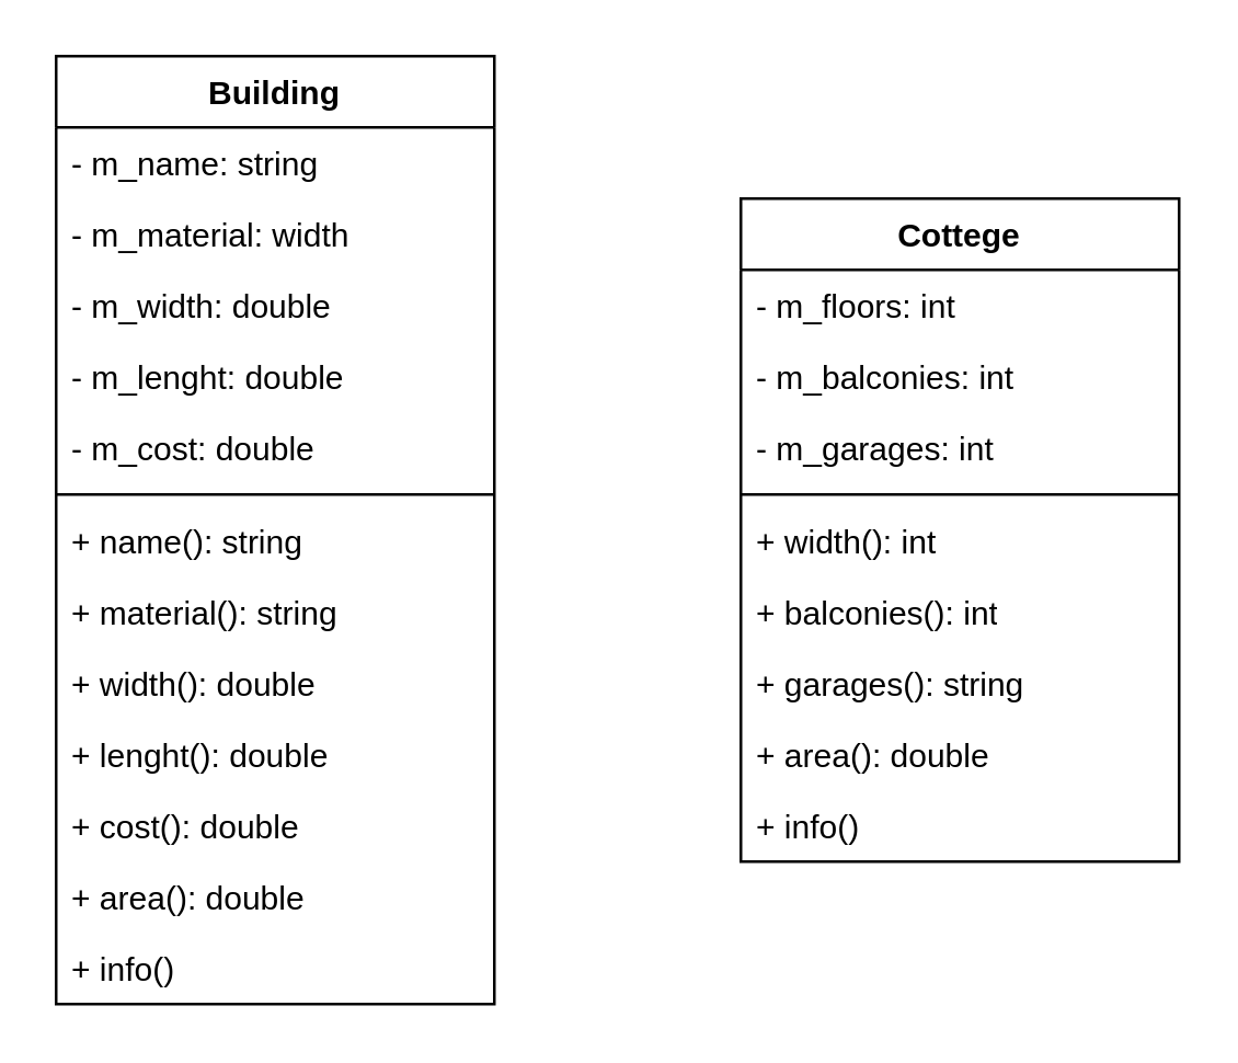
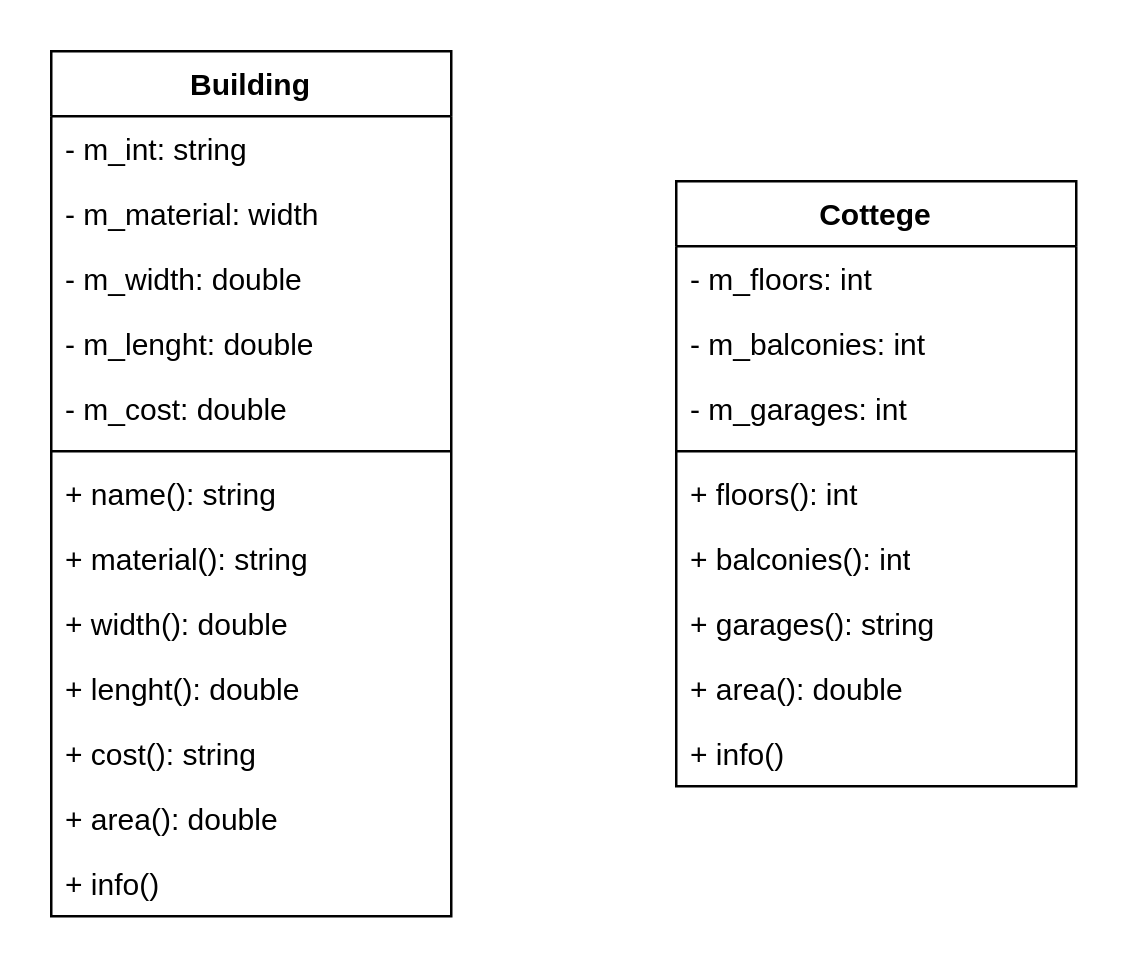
  <mxCell id="0" />
  <mxCell id="1" parent="0" />
  <mxCell id="2" value="Building" style="swimlane;fontStyle=1;align=center;verticalAlign=top;childLayout=stackLayout;horizontal=1;startSize=26;horizontalStack=0;resizeParent=1;resizeParentMax=0;resizeLast=0;collapsible=1;marginBottom=0;whiteSpace=wrap;html=1;" parent="1" vertex="1"><mxGeometry x="20" y="20" width="160" height="346" as="geometry" /></mxCell>
- <mxCell id="3" value="- m_name: string" style="text;strokeColor=none;fillColor=none;align=left;verticalAlign=top;spacingLeft=4;spacingRight=4;overflow=hidden;rotatable=0;points=[[0,0.5],[1,0.5]];portConstraint=eastwest;whiteSpace=wrap;html=1;" parent="2" vertex="1"><mxGeometry y="26" width="160" height="26" as="geometry" /></mxCell>
+ <mxCell id="3" value="- m_int: string" style="text;strokeColor=none;fillColor=none;align=left;verticalAlign=top;spacingLeft=4;spacingRight=4;overflow=hidden;rotatable=0;points=[[0,0.5],[1,0.5]];portConstraint=eastwest;whiteSpace=wrap;html=1;" parent="2" vertex="1"><mxGeometry y="26" width="160" height="26" as="geometry" /></mxCell>
  <mxCell id="4" value="- m_material: width" style="text;strokeColor=none;fillColor=none;align=left;verticalAlign=top;spacingLeft=4;spacingRight=4;overflow=hidden;rotatable=0;points=[[0,0.5],[1,0.5]];portConstraint=eastwest;whiteSpace=wrap;html=1;" parent="2" vertex="1"><mxGeometry y="52" width="160" height="26" as="geometry" /></mxCell>
  <mxCell id="5" value="- m_width: double" style="text;strokeColor=none;fillColor=none;align=left;verticalAlign=top;spacingLeft=4;spacingRight=4;overflow=hidden;rotatable=0;points=[[0,0.5],[1,0.5]];portConstraint=eastwest;whiteSpace=wrap;html=1;" parent="2" vertex="1"><mxGeometry y="78" width="160" height="26" as="geometry" /></mxCell>
  <mxCell id="6" value="- m_lenght: double" style="text;strokeColor=none;fillColor=none;align=left;verticalAlign=top;spacingLeft=4;spacingRight=4;overflow=hidden;rotatable=0;points=[[0,0.5],[1,0.5]];portConstraint=eastwest;whiteSpace=wrap;html=1;" parent="2" vertex="1"><mxGeometry y="104" width="160" height="26" as="geometry" /></mxCell>
  <mxCell id="7" value="- m_cost: double" style="text;strokeColor=none;fillColor=none;align=left;verticalAlign=top;spacingLeft=4;spacingRight=4;overflow=hidden;rotatable=0;points=[[0,0.5],[1,0.5]];portConstraint=eastwest;whiteSpace=wrap;html=1;" parent="2" vertex="1"><mxGeometry y="130" width="160" height="26" as="geometry" /></mxCell>
  <mxCell id="8" value="" style="line;strokeWidth=1;fillColor=none;align=left;verticalAlign=middle;spacingTop=-1;spacingLeft=3;spacingRight=3;rotatable=0;labelPosition=right;points=[];portConstraint=eastwest;strokeColor=inherit;" parent="2" vertex="1"><mxGeometry y="156" width="160" height="8" as="geometry" /></mxCell>
  <mxCell id="9" value="+ name(): string" style="text;strokeColor=none;fillColor=none;align=left;verticalAlign=top;spacingLeft=4;spacingRight=4;overflow=hidden;rotatable=0;points=[[0,0.5],[1,0.5]];portConstraint=eastwest;whiteSpace=wrap;html=1;" parent="2" vertex="1"><mxGeometry y="164" width="160" height="26" as="geometry" /></mxCell>
  <mxCell id="10" value="+ material(): string" style="text;strokeColor=none;fillColor=none;align=left;verticalAlign=top;spacingLeft=4;spacingRight=4;overflow=hidden;rotatable=0;points=[[0,0.5],[1,0.5]];portConstraint=eastwest;whiteSpace=wrap;html=1;" parent="2" vertex="1"><mxGeometry y="190" width="160" height="26" as="geometry" /></mxCell>
  <mxCell id="11" value="+ width(): double" style="text;strokeColor=none;fillColor=none;align=left;verticalAlign=top;spacingLeft=4;spacingRight=4;overflow=hidden;rotatable=0;points=[[0,0.5],[1,0.5]];portConstraint=eastwest;whiteSpace=wrap;html=1;" parent="2" vertex="1"><mxGeometry y="216" width="160" height="26" as="geometry" /></mxCell>
  <mxCell id="12" value="+ lenght(): double" style="text;strokeColor=none;fillColor=none;align=left;verticalAlign=top;spacingLeft=4;spacingRight=4;overflow=hidden;rotatable=0;points=[[0,0.5],[1,0.5]];portConstraint=eastwest;whiteSpace=wrap;html=1;" parent="2" vertex="1"><mxGeometry y="242" width="160" height="26" as="geometry" /></mxCell>
- <mxCell id="13" value="+ cost(): double" style="text;strokeColor=none;fillColor=none;align=left;verticalAlign=top;spacingLeft=4;spacingRight=4;overflow=hidden;rotatable=0;points=[[0,0.5],[1,0.5]];portConstraint=eastwest;whiteSpace=wrap;html=1;" parent="2" vertex="1"><mxGeometry y="268" width="160" height="26" as="geometry" /></mxCell>
+ <mxCell id="13" value="+ cost(): string" style="text;strokeColor=none;fillColor=none;align=left;verticalAlign=top;spacingLeft=4;spacingRight=4;overflow=hidden;rotatable=0;points=[[0,0.5],[1,0.5]];portConstraint=eastwest;whiteSpace=wrap;html=1;" parent="2" vertex="1"><mxGeometry y="268" width="160" height="26" as="geometry" /></mxCell>
  <mxCell id="14" value="+ area(): double" style="text;strokeColor=none;fillColor=none;align=left;verticalAlign=top;spacingLeft=4;spacingRight=4;overflow=hidden;rotatable=0;points=[[0,0.5],[1,0.5]];portConstraint=eastwest;whiteSpace=wrap;html=1;" parent="2" vertex="1"><mxGeometry y="294" width="160" height="26" as="geometry" /></mxCell>
  <mxCell id="15" value="+ info()" style="text;strokeColor=none;fillColor=none;align=left;verticalAlign=top;spacingLeft=4;spacingRight=4;overflow=hidden;rotatable=0;points=[[0,0.5],[1,0.5]];portConstraint=eastwest;whiteSpace=wrap;html=1;" parent="2" vertex="1"><mxGeometry y="320" width="160" height="26" as="geometry" /></mxCell>
  <mxCell id="16" value="Cottege" style="swimlane;fontStyle=1;align=center;verticalAlign=top;childLayout=stackLayout;horizontal=1;startSize=26;horizontalStack=0;resizeParent=1;resizeParentMax=0;resizeLast=0;collapsible=1;marginBottom=0;whiteSpace=wrap;html=1;" parent="1" vertex="1"><mxGeometry x="270" y="72" width="160" height="242" as="geometry" /></mxCell>
  <mxCell id="17" value="- m_floors: int" style="text;strokeColor=none;fillColor=none;align=left;verticalAlign=top;spacingLeft=4;spacingRight=4;overflow=hidden;rotatable=0;points=[[0,0.5],[1,0.5]];portConstraint=eastwest;whiteSpace=wrap;html=1;" parent="16" vertex="1"><mxGeometry y="26" width="160" height="26" as="geometry" /></mxCell>
  <mxCell id="18" value="- m_balconies: int" style="text;strokeColor=none;fillColor=none;align=left;verticalAlign=top;spacingLeft=4;spacingRight=4;overflow=hidden;rotatable=0;points=[[0,0.5],[1,0.5]];portConstraint=eastwest;whiteSpace=wrap;html=1;" parent="16" vertex="1"><mxGeometry y="52" width="160" height="26" as="geometry" /></mxCell>
  <mxCell id="19" value="- m_garages: int" style="text;strokeColor=none;fillColor=none;align=left;verticalAlign=top;spacingLeft=4;spacingRight=4;overflow=hidden;rotatable=0;points=[[0,0.5],[1,0.5]];portConstraint=eastwest;whiteSpace=wrap;html=1;" parent="16" vertex="1"><mxGeometry y="78" width="160" height="26" as="geometry" /></mxCell>
  <mxCell id="20" value="" style="line;strokeWidth=1;fillColor=none;align=left;verticalAlign=middle;spacingTop=-1;spacingLeft=3;spacingRight=3;rotatable=0;labelPosition=right;points=[];portConstraint=eastwest;strokeColor=inherit;" parent="16" vertex="1"><mxGeometry y="104" width="160" height="8" as="geometry" /></mxCell>
- <mxCell id="21" value="+ width(): int" style="text;strokeColor=none;fillColor=none;align=left;verticalAlign=top;spacingLeft=4;spacingRight=4;overflow=hidden;rotatable=0;points=[[0,0.5],[1,0.5]];portConstraint=eastwest;whiteSpace=wrap;html=1;" parent="16" vertex="1"><mxGeometry y="112" width="160" height="26" as="geometry" /></mxCell>
+ <mxCell id="21" value="+ floors(): int" style="text;strokeColor=none;fillColor=none;align=left;verticalAlign=top;spacingLeft=4;spacingRight=4;overflow=hidden;rotatable=0;points=[[0,0.5],[1,0.5]];portConstraint=eastwest;whiteSpace=wrap;html=1;" parent="16" vertex="1"><mxGeometry y="112" width="160" height="26" as="geometry" /></mxCell>
  <mxCell id="22" value="+ balconies(): int" style="text;strokeColor=none;fillColor=none;align=left;verticalAlign=top;spacingLeft=4;spacingRight=4;overflow=hidden;rotatable=0;points=[[0,0.5],[1,0.5]];portConstraint=eastwest;whiteSpace=wrap;html=1;" parent="16" vertex="1"><mxGeometry y="138" width="160" height="26" as="geometry" /></mxCell>
  <mxCell id="23" value="+ garages(): string" style="text;strokeColor=none;fillColor=none;align=left;verticalAlign=top;spacingLeft=4;spacingRight=4;overflow=hidden;rotatable=0;points=[[0,0.5],[1,0.5]];portConstraint=eastwest;whiteSpace=wrap;html=1;" parent="16" vertex="1"><mxGeometry y="164" width="160" height="26" as="geometry" /></mxCell>
  <mxCell id="24" value="+ area(): double" style="text;strokeColor=none;fillColor=none;align=left;verticalAlign=top;spacingLeft=4;spacingRight=4;overflow=hidden;rotatable=0;points=[[0,0.5],[1,0.5]];portConstraint=eastwest;whiteSpace=wrap;html=1;" parent="16" vertex="1"><mxGeometry y="190" width="160" height="26" as="geometry" /></mxCell>
  <mxCell id="25" value="+ info()" style="text;strokeColor=none;fillColor=none;align=left;verticalAlign=top;spacingLeft=4;spacingRight=4;overflow=hidden;rotatable=0;points=[[0,0.5],[1,0.5]];portConstraint=eastwest;whiteSpace=wrap;html=1;" parent="16" vertex="1"><mxGeometry y="216" width="160" height="26" as="geometry" /></mxCell>
